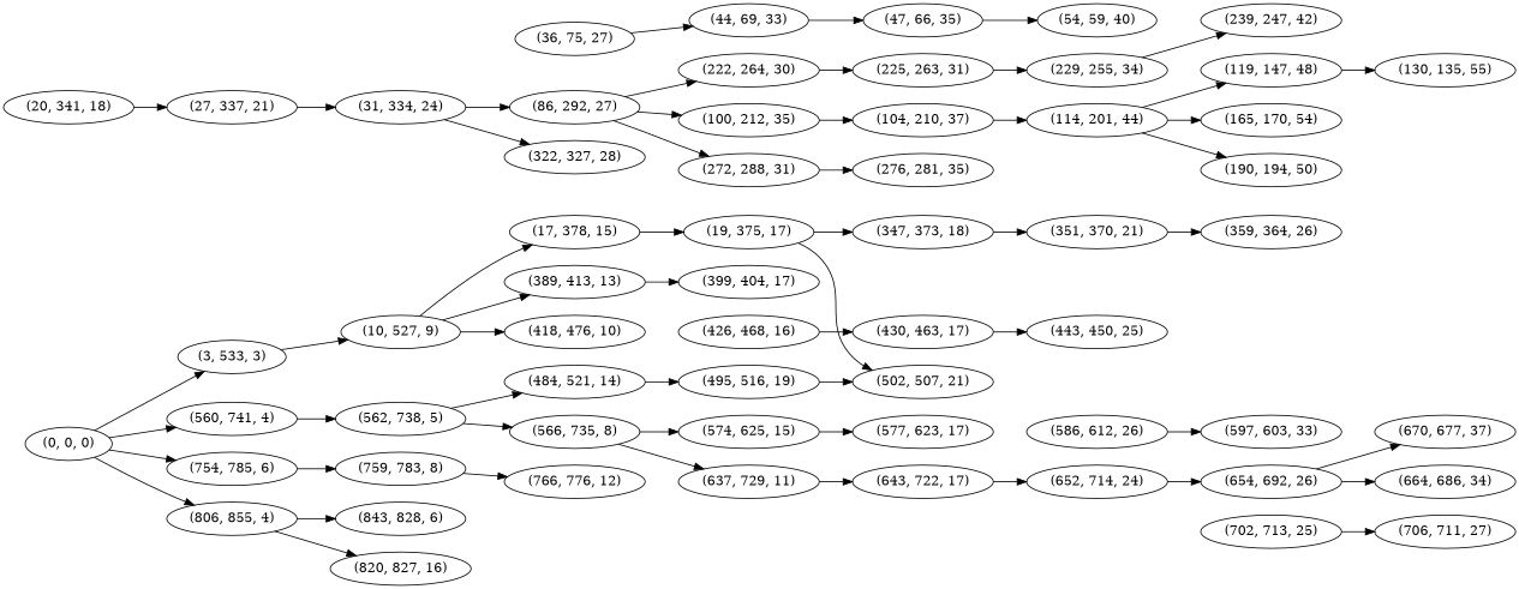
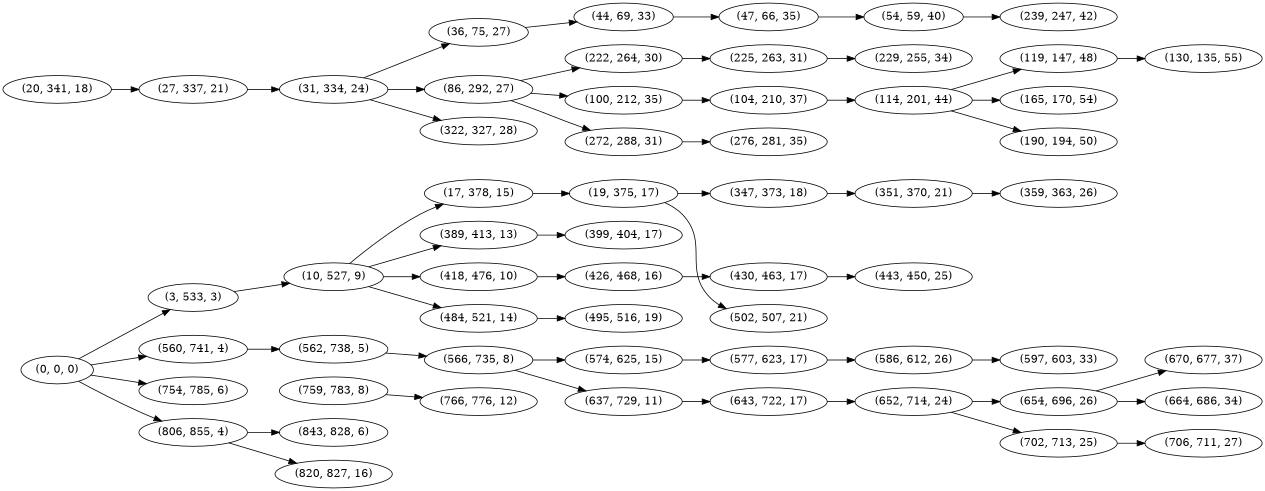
  digraph {
    rankdir=LR
    "(0, 0, 0)"
    "(3, 533, 3)"
    "(560, 741, 4)"
    "(754, 785, 6)"
    "(806, 855, 4)"
    "(10, 527, 9)"
    "(562, 738, 5)"
    "(759, 783, 8)"
    "(820, 827, 16)"
    n10 [label="(843, 828, 6)"]
    "(17, 378, 15)"
    "(389, 413, 13)"
    "(418, 476, 10)"
    "(484, 521, 14)"
    "(19, 375, 17)"
    "(399, 404, 17)"
    "(426, 468, 16)"
    "(495, 516, 19)"
    "(347, 373, 18)"
    "(502, 507, 21)"
    "(20, 341, 18)"
    "(27, 337, 21)"
    "(351, 370, 21)"
    "(31, 334, 24)"
    "(36, 75, 27)"
    "(86, 292, 27)"
    "(322, 327, 28)"
    "(44, 69, 33)"
    "(100, 212, 35)"
    "(222, 264, 30)"
    "(272, 288, 31)"
    "(47, 66, 35)"
    "(54, 59, 40)"
    "(104, 210, 37)"
    "(225, 263, 31)"
    "(276, 281, 35)"
    "(114, 201, 44)"
    "(119, 147, 48)"
    "(165, 170, 54)"
    "(190, 194, 50)"
    "(130, 135, 55)"
    "(229, 255, 34)"
    "(239, 247, 42)"
-   "(359, 364, 26)"
+   "(359, 364, 26)" [label="(359, 363, 26)"]
    "(430, 463, 17)"
    "(443, 450, 25)"
    "(566, 735, 8)"
    "(574, 625, 15)"
    "(637, 729, 11)"
    "(577, 623, 17)"
    "(643, 722, 17)"
    "(586, 612, 26)"
    "(597, 603, 33)"
    "(652, 714, 24)"
-   "(654, 696, 26)" [label="(654, 692, 26)"]
+   "(654, 696, 26)"
    "(702, 713, 25)"
    "(664, 686, 34)"
    "(670, 677, 37)"
    "(706, 711, 27)"
    "(766, 776, 12)"
    "(0, 0, 0)" -> "(3, 533, 3)"
    "(0, 0, 0)" -> "(560, 741, 4)"
    "(0, 0, 0)" -> "(754, 785, 6)"
    "(0, 0, 0)" -> "(806, 855, 4)"
    "(3, 533, 3)" -> "(10, 527, 9)"
    "(560, 741, 4)" -> "(562, 738, 5)"
-   "(754, 785, 6)" -> "(759, 783, 8)"
    "(806, 855, 4)" -> "(820, 827, 16)"
    "(806, 855, 4)" -> n10
    "(10, 527, 9)" -> "(17, 378, 15)"
    "(10, 527, 9)" -> "(389, 413, 13)"
    "(10, 527, 9)" -> "(418, 476, 10)"
-   "(562, 738, 5)" -> "(484, 521, 14)"
+   "(10, 527, 9)" -> "(484, 521, 14)"
    "(562, 738, 5)" -> "(566, 735, 8)"
    "(759, 783, 8)" -> "(766, 776, 12)"
    "(17, 378, 15)" -> "(19, 375, 17)"
    "(389, 413, 13)" -> "(399, 404, 17)"
+   "(418, 476, 10)" -> "(426, 468, 16)"
    "(484, 521, 14)" -> "(495, 516, 19)"
    "(19, 375, 17)" -> "(347, 373, 18)"
    "(19, 375, 17)" -> "(502, 507, 21)"
    "(426, 468, 16)" -> "(430, 463, 17)"
-   "(495, 516, 19)" -> "(502, 507, 21)"
    "(347, 373, 18)" -> "(351, 370, 21)"
    "(20, 341, 18)" -> "(27, 337, 21)"
    "(27, 337, 21)" -> "(31, 334, 24)"
    "(351, 370, 21)" -> "(359, 364, 26)"
+   "(31, 334, 24)" -> "(36, 75, 27)"
    "(31, 334, 24)" -> "(86, 292, 27)"
    "(31, 334, 24)" -> "(322, 327, 28)"
    "(36, 75, 27)" -> "(44, 69, 33)"
    "(86, 292, 27)" -> "(100, 212, 35)"
    "(86, 292, 27)" -> "(222, 264, 30)"
    "(86, 292, 27)" -> "(272, 288, 31)"
    "(44, 69, 33)" -> "(47, 66, 35)"
    "(100, 212, 35)" -> "(104, 210, 37)"
    "(222, 264, 30)" -> "(225, 263, 31)"
    "(272, 288, 31)" -> "(276, 281, 35)"
    "(47, 66, 35)" -> "(54, 59, 40)"
    "(104, 210, 37)" -> "(114, 201, 44)"
    "(225, 263, 31)" -> "(229, 255, 34)"
    "(114, 201, 44)" -> "(119, 147, 48)"
    "(114, 201, 44)" -> "(165, 170, 54)"
    "(114, 201, 44)" -> "(190, 194, 50)"
    "(119, 147, 48)" -> "(130, 135, 55)"
-   "(229, 255, 34)" -> "(239, 247, 42)"
+   "(54, 59, 40)" -> "(239, 247, 42)"
    "(430, 463, 17)" -> "(443, 450, 25)"
    "(566, 735, 8)" -> "(574, 625, 15)"
    "(566, 735, 8)" -> "(637, 729, 11)"
    "(574, 625, 15)" -> "(577, 623, 17)"
    "(637, 729, 11)" -> "(643, 722, 17)"
+   "(577, 623, 17)" -> "(586, 612, 26)"
    "(643, 722, 17)" -> "(652, 714, 24)"
    "(586, 612, 26)" -> "(597, 603, 33)"
    "(652, 714, 24)" -> "(654, 696, 26)"
+   "(652, 714, 24)" -> "(702, 713, 25)"
    "(654, 696, 26)" -> "(664, 686, 34)"
    "(654, 696, 26)" -> "(670, 677, 37)"
    "(702, 713, 25)" -> "(706, 711, 27)"
  }
